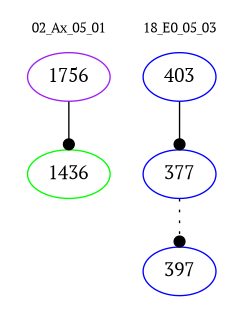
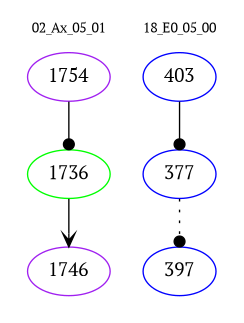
  digraph {
    fontname="PT Serif"
    node [color=blue fontname="PT Serif"]
    edge [arrowhead=dot color=black fontname="PT Serif" style=solid]
-   n1 [color=purple label=1756]
-   n2 [color=green label=1436]
+   n1 [color=purple label=1754]
+   n2 [color=green label=1736]
+   n3 [color=purple label=1746]
    n4 [label=403]
    n5 [label=377]
    n6 [label=397]
    subgraph cluster_1 {
      color=white
      fontsize=10
      label="02_Ax_05_01"
      n1
      n2
+     n3
    }
    subgraph cluster_2 {
      color=white
      fontsize=10
-     label="18_E0_05_03"
+     label="18_E0_05_00"
      n4
      n5
      n6
    }
    n1 -> n2
+   n2 -> n3 [arrowhead=vee]
    n4 -> n5
    n5 -> n6 [style=dotted]
  }
